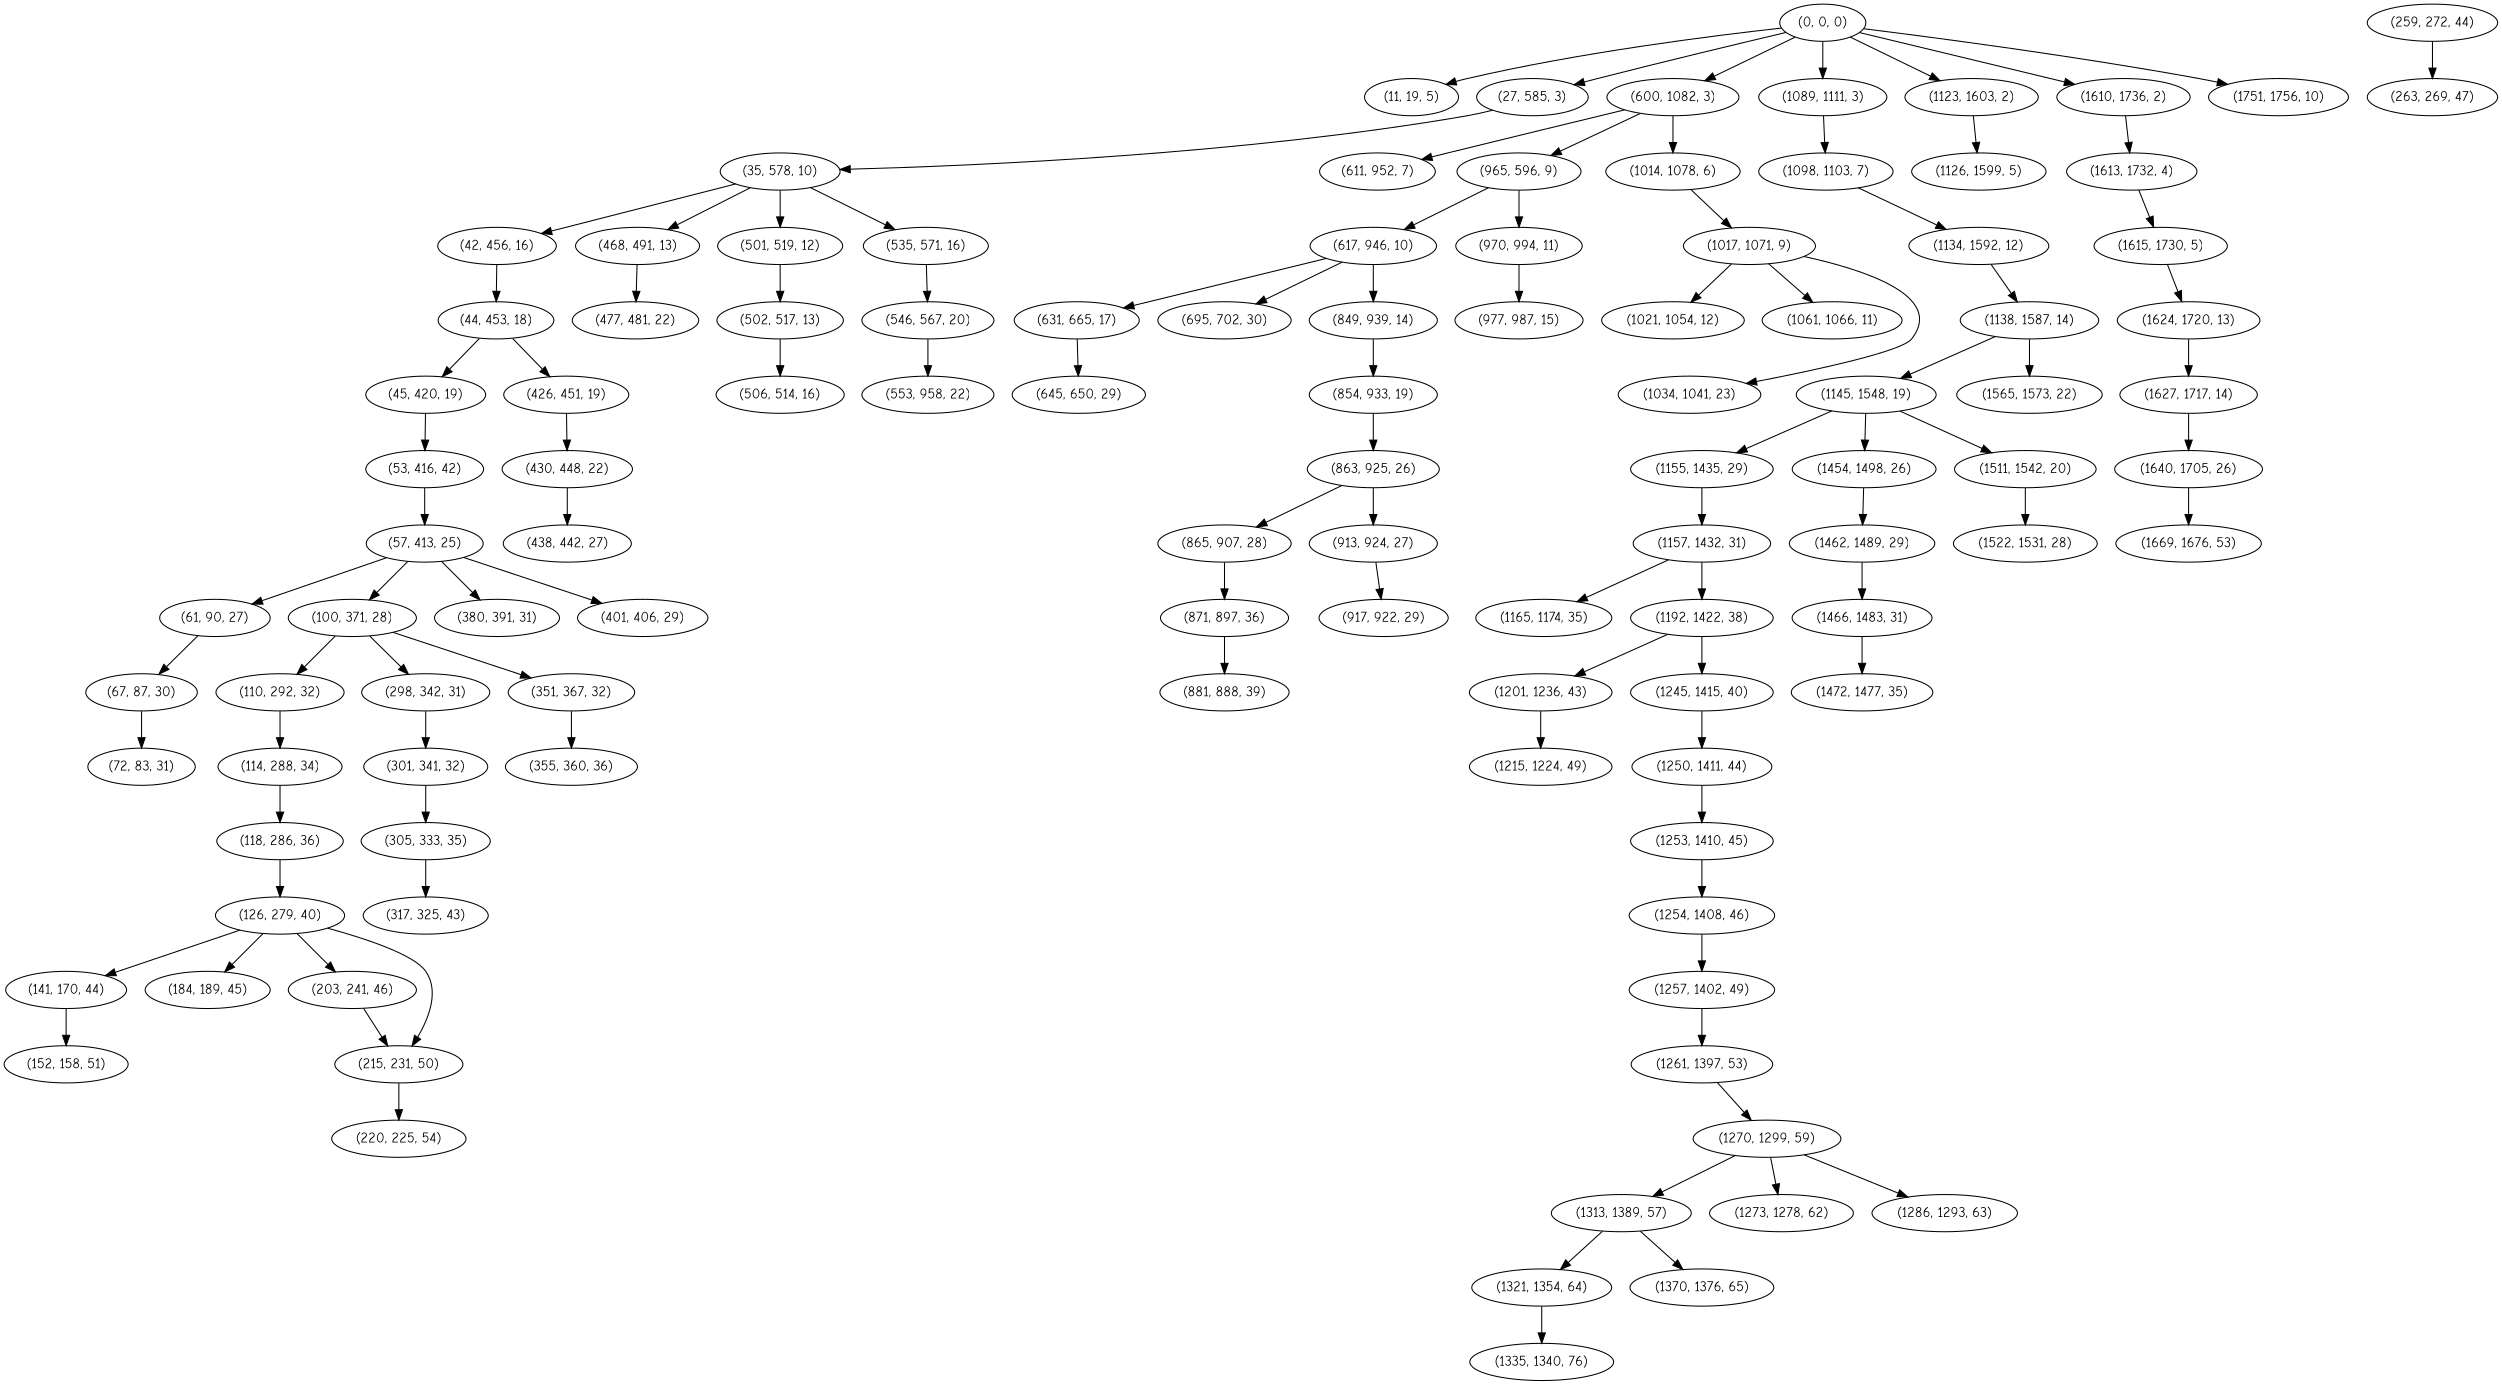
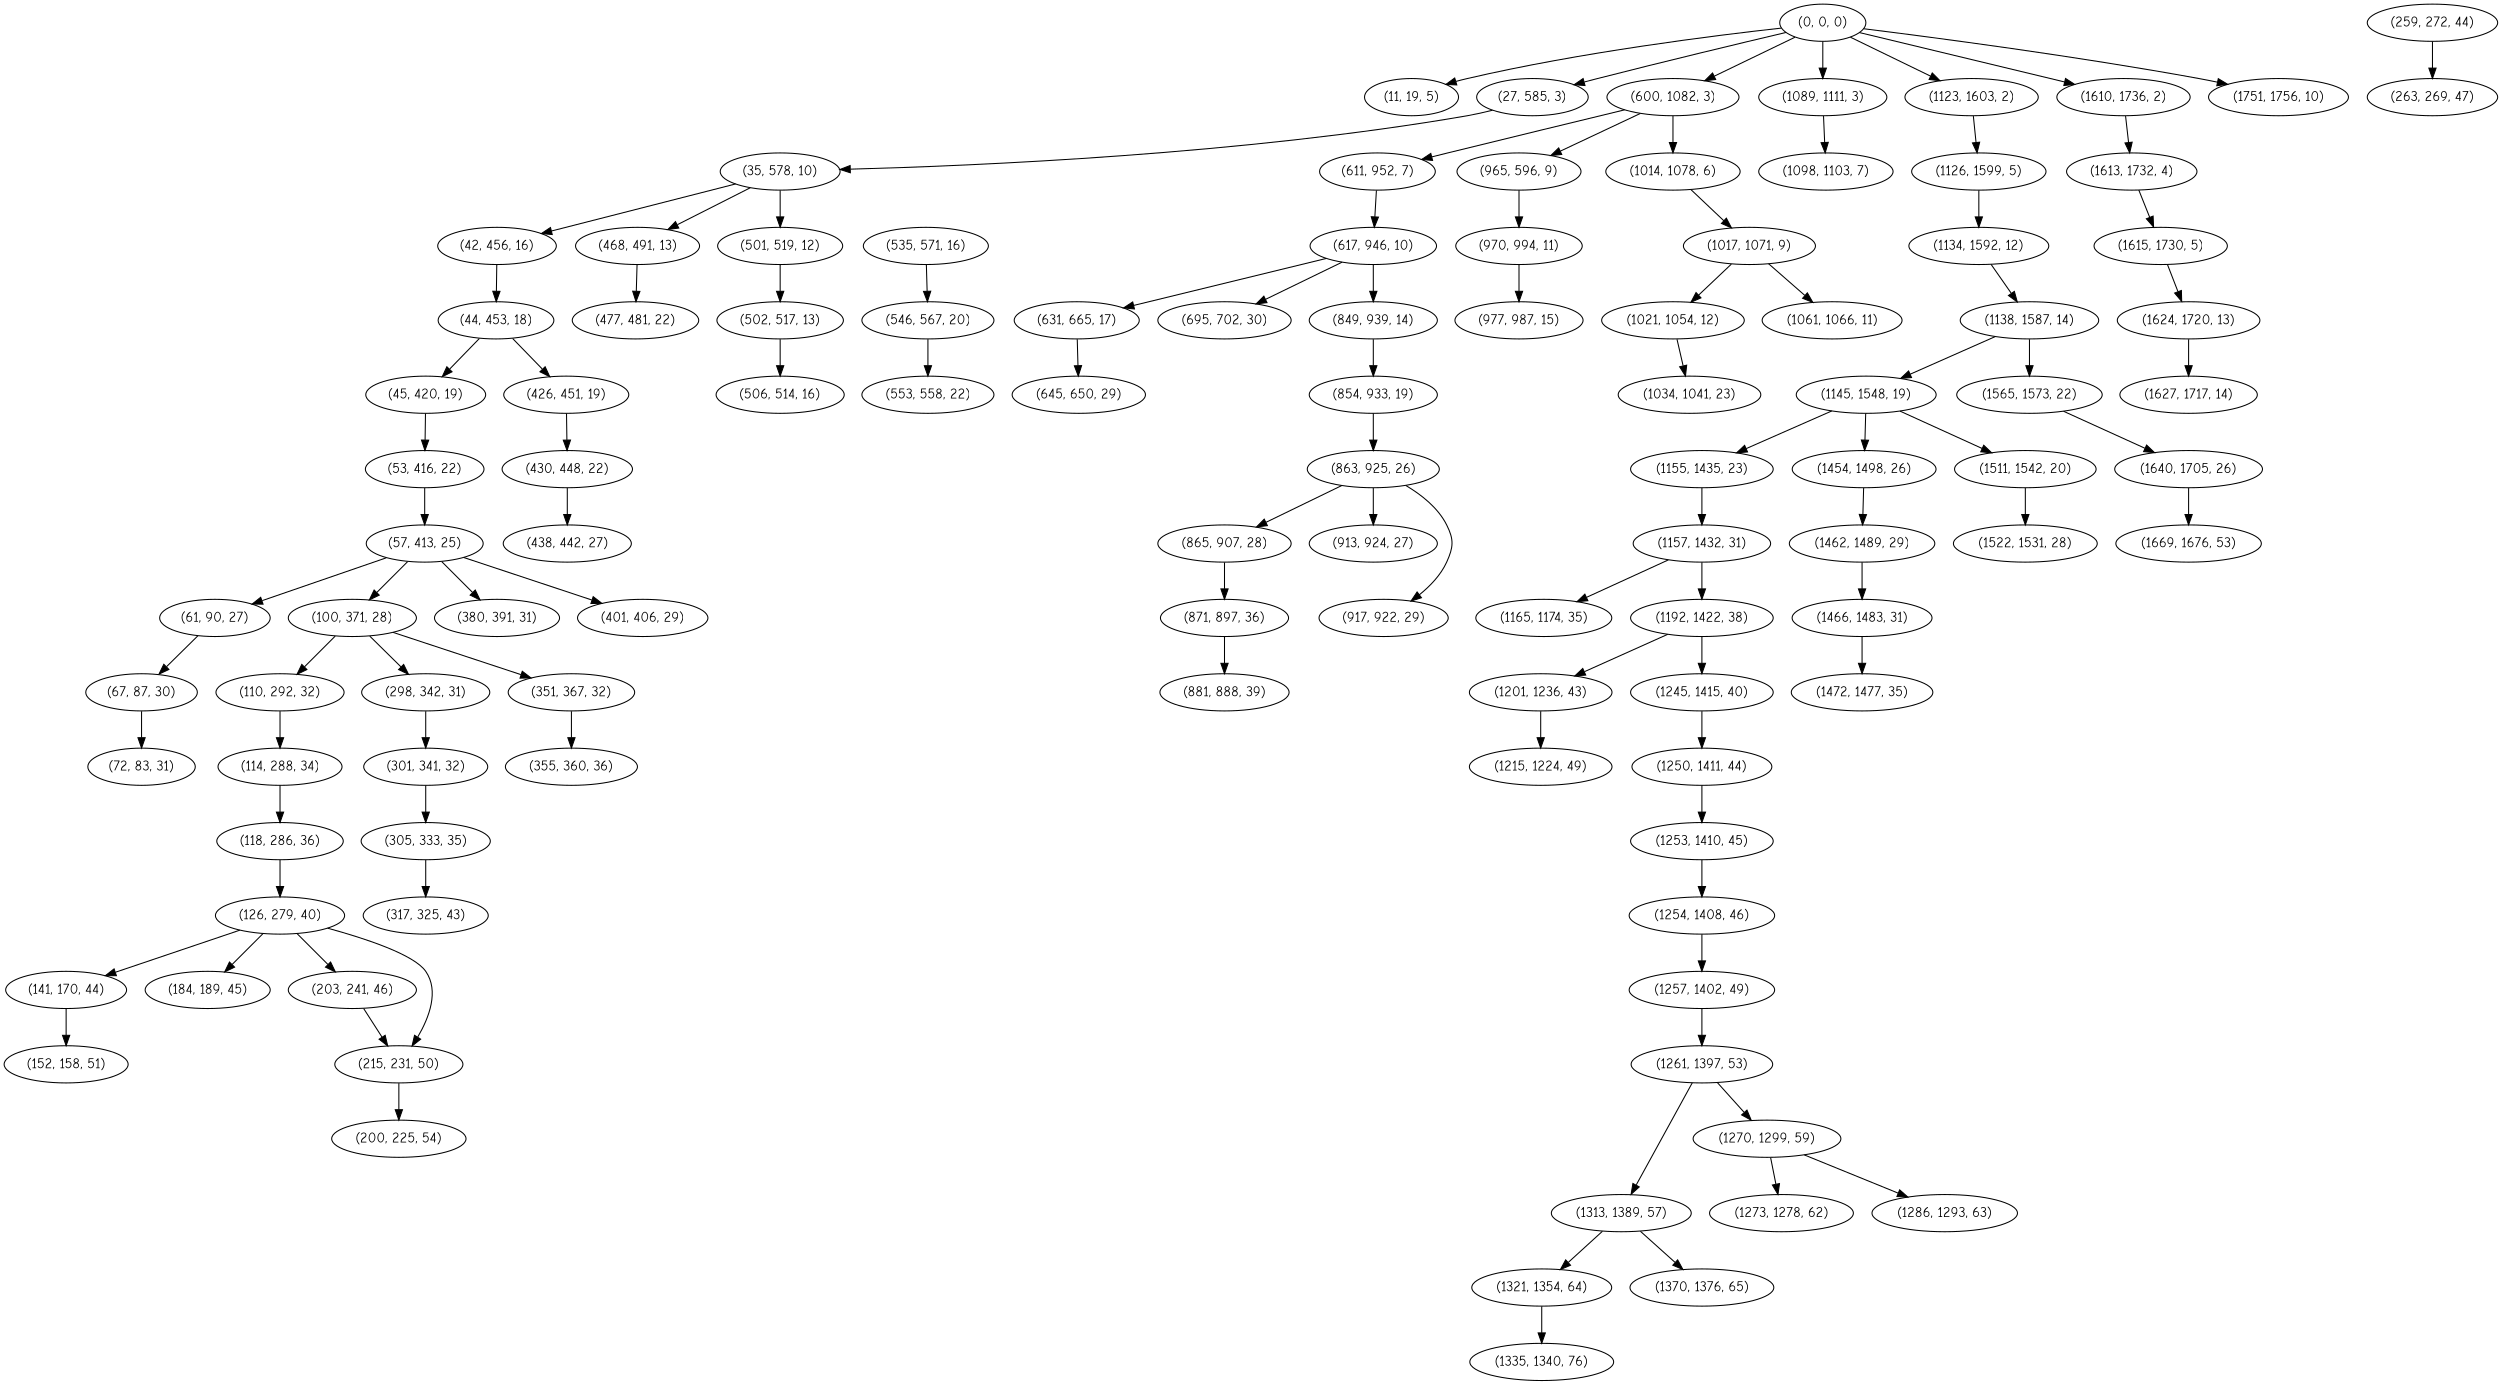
  digraph {
    fontname="Comic Neue"
    node [fontname="Comic Neue"]
    edge [fontname="Comic Neue"]
    "(0, 0, 0)"
    "(11, 19, 5)"
    "(27, 585, 3)"
    "(600, 1082, 3)"
    "(1089, 1111, 3)"
    "(1123, 1603, 2)"
    "(1610, 1736, 2)"
    "(1751, 1756, 10)"
    "(35, 578, 10)"
    "(611, 952, 7)"
    n11 [label="(965, 596, 9)"]
    "(1014, 1078, 6)"
    "(1098, 1103, 7)"
    "(1126, 1599, 5)"
    "(1613, 1732, 4)"
    "(42, 456, 16)"
    "(468, 491, 13)"
    "(501, 519, 12)"
    "(535, 571, 16)"
    "(44, 453, 18)"
    "(477, 481, 22)"
    "(502, 517, 13)"
    "(546, 567, 20)"
    "(45, 420, 19)"
    "(426, 451, 19)"
-   "(53, 416, 22)" [label="(53, 416, 42)"]
+   "(53, 416, 22)"
    "(430, 448, 22)"
    "(57, 413, 25)"
    "(61, 90, 27)"
    "(100, 371, 28)"
    "(380, 391, 31)"
    "(401, 406, 29)"
    "(67, 87, 30)"
    "(110, 292, 32)"
    "(298, 342, 31)"
    "(351, 367, 32)"
    "(72, 83, 31)"
    "(114, 288, 34)"
    "(301, 341, 32)"
    "(355, 360, 36)"
    "(118, 286, 36)"
    "(126, 279, 40)"
    "(141, 170, 44)"
    "(184, 189, 45)"
    "(203, 241, 46)"
    "(215, 231, 50)"
    "(152, 158, 51)"
    "(259, 272, 44)"
    "(263, 269, 47)"
-   "(220, 225, 54)"
+   "(220, 225, 54)" [label="(200, 225, 54)"]
    "(305, 333, 35)"
    "(317, 325, 43)"
    "(438, 442, 27)"
    "(506, 514, 16)"
-   "(553, 558, 22)" [label="(553, 958, 22)"]
+   "(553, 558, 22)"
    "(617, 946, 10)"
    "(970, 994, 11)"
    "(1017, 1071, 9)"
    "(631, 665, 17)"
    "(695, 702, 30)"
    "(849, 939, 14)"
    "(645, 650, 29)"
    "(854, 933, 19)"
    "(863, 925, 26)"
    "(865, 907, 28)"
    "(913, 924, 27)"
    n67 [label="(871, 897, 36)"]
    "(917, 922, 29)"
    "(881, 888, 39)"
    "(977, 987, 15)"
    "(1021, 1054, 12)"
    "(1061, 1066, 11)"
    "(1034, 1041, 23)"
    "(1134, 1592, 12)"
    "(1138, 1587, 14)"
    "(1145, 1548, 19)"
    "(1565, 1573, 22)"
-   "(1155, 1435, 29)"
+   "(1155, 1435, 29)" [label="(1155, 1435, 23)"]
    "(1454, 1498, 26)"
    "(1511, 1542, 20)"
    "(1157, 1432, 31)"
    "(1462, 1489, 29)"
    "(1522, 1531, 28)"
    "(1165, 1174, 35)"
    "(1192, 1422, 38)"
    "(1201, 1236, 43)"
    "(1245, 1415, 40)"
    "(1215, 1224, 49)"
    "(1250, 1411, 44)"
    "(1253, 1410, 45)"
    "(1254, 1408, 46)"
    "(1257, 1402, 49)"
    "(1261, 1397, 53)"
    "(1270, 1299, 59)"
    "(1313, 1389, 57)"
    "(1273, 1278, 62)"
    "(1286, 1293, 63)"
    "(1321, 1354, 64)"
    "(1370, 1376, 65)"
    "(1335, 1340, 76)"
    "(1466, 1483, 31)"
    "(1472, 1477, 35)"
    "(1615, 1730, 5)"
    "(1624, 1720, 13)"
    "(1627, 1717, 14)"
    "(1640, 1705, 26)"
    "(1669, 1676, 53)"
    "(0, 0, 0)" -> "(11, 19, 5)"
    "(0, 0, 0)" -> "(27, 585, 3)"
    "(0, 0, 0)" -> "(600, 1082, 3)"
    "(0, 0, 0)" -> "(1089, 1111, 3)"
    "(0, 0, 0)" -> "(1123, 1603, 2)"
    "(0, 0, 0)" -> "(1610, 1736, 2)"
    "(0, 0, 0)" -> "(1751, 1756, 10)"
    "(27, 585, 3)" -> "(35, 578, 10)"
    "(600, 1082, 3)" -> "(611, 952, 7)"
    "(600, 1082, 3)" -> n11
    "(600, 1082, 3)" -> "(1014, 1078, 6)"
    "(1089, 1111, 3)" -> "(1098, 1103, 7)"
    "(1123, 1603, 2)" -> "(1126, 1599, 5)"
    "(1610, 1736, 2)" -> "(1613, 1732, 4)"
    "(35, 578, 10)" -> "(42, 456, 16)"
    "(35, 578, 10)" -> "(468, 491, 13)"
    "(35, 578, 10)" -> "(501, 519, 12)"
-   "(35, 578, 10)" -> "(535, 571, 16)"
-   n11 -> "(617, 946, 10)"
+   "(611, 952, 7)" -> "(617, 946, 10)"
    n11 -> "(970, 994, 11)"
    "(1014, 1078, 6)" -> "(1017, 1071, 9)"
-   "(1098, 1103, 7)" -> "(1134, 1592, 12)"
+   "(1126, 1599, 5)" -> "(1134, 1592, 12)"
    "(1613, 1732, 4)" -> "(1615, 1730, 5)"
    "(42, 456, 16)" -> "(44, 453, 18)"
    "(468, 491, 13)" -> "(477, 481, 22)"
    "(501, 519, 12)" -> "(502, 517, 13)"
    "(535, 571, 16)" -> "(546, 567, 20)"
    "(44, 453, 18)" -> "(45, 420, 19)"
    "(44, 453, 18)" -> "(426, 451, 19)"
    "(502, 517, 13)" -> "(506, 514, 16)"
    "(546, 567, 20)" -> "(553, 558, 22)"
    "(45, 420, 19)" -> "(53, 416, 22)"
    "(426, 451, 19)" -> "(430, 448, 22)"
    "(53, 416, 22)" -> "(57, 413, 25)"
    "(430, 448, 22)" -> "(438, 442, 27)"
    "(57, 413, 25)" -> "(61, 90, 27)"
    "(57, 413, 25)" -> "(100, 371, 28)"
    "(57, 413, 25)" -> "(380, 391, 31)"
    "(57, 413, 25)" -> "(401, 406, 29)"
    "(61, 90, 27)" -> "(67, 87, 30)"
    "(100, 371, 28)" -> "(110, 292, 32)"
    "(100, 371, 28)" -> "(298, 342, 31)"
    "(100, 371, 28)" -> "(351, 367, 32)"
    "(67, 87, 30)" -> "(72, 83, 31)"
    "(110, 292, 32)" -> "(114, 288, 34)"
    "(298, 342, 31)" -> "(301, 341, 32)"
    "(351, 367, 32)" -> "(355, 360, 36)"
    "(114, 288, 34)" -> "(118, 286, 36)"
    "(301, 341, 32)" -> "(305, 333, 35)"
    "(118, 286, 36)" -> "(126, 279, 40)"
    "(126, 279, 40)" -> "(141, 170, 44)"
    "(126, 279, 40)" -> "(184, 189, 45)"
    "(126, 279, 40)" -> "(203, 241, 46)"
    "(126, 279, 40)" -> "(215, 231, 50)"
    "(141, 170, 44)" -> "(152, 158, 51)"
    "(203, 241, 46)" -> "(215, 231, 50)"
    "(215, 231, 50)" -> "(220, 225, 54)"
    "(259, 272, 44)" -> "(263, 269, 47)"
    "(305, 333, 35)" -> "(317, 325, 43)"
    "(617, 946, 10)" -> "(631, 665, 17)"
    "(617, 946, 10)" -> "(695, 702, 30)"
    "(617, 946, 10)" -> "(849, 939, 14)"
    "(970, 994, 11)" -> "(977, 987, 15)"
    "(1017, 1071, 9)" -> "(1021, 1054, 12)"
    "(1017, 1071, 9)" -> "(1061, 1066, 11)"
    "(631, 665, 17)" -> "(645, 650, 29)"
    "(849, 939, 14)" -> "(854, 933, 19)"
    "(854, 933, 19)" -> "(863, 925, 26)"
    "(863, 925, 26)" -> "(865, 907, 28)"
    "(863, 925, 26)" -> "(913, 924, 27)"
    "(865, 907, 28)" -> n67
-   "(913, 924, 27)" -> "(917, 922, 29)"
+   "(863, 925, 26)" -> "(917, 922, 29)"
    n67 -> "(881, 888, 39)"
-   "(1017, 1071, 9)" -> "(1034, 1041, 23)"
+   "(1021, 1054, 12)" -> "(1034, 1041, 23)"
    "(1134, 1592, 12)" -> "(1138, 1587, 14)"
    "(1138, 1587, 14)" -> "(1145, 1548, 19)"
    "(1138, 1587, 14)" -> "(1565, 1573, 22)"
    "(1145, 1548, 19)" -> "(1155, 1435, 29)"
    "(1145, 1548, 19)" -> "(1454, 1498, 26)"
    "(1145, 1548, 19)" -> "(1511, 1542, 20)"
    "(1155, 1435, 29)" -> "(1157, 1432, 31)"
    "(1454, 1498, 26)" -> "(1462, 1489, 29)"
    "(1511, 1542, 20)" -> "(1522, 1531, 28)"
    "(1157, 1432, 31)" -> "(1165, 1174, 35)"
    "(1157, 1432, 31)" -> "(1192, 1422, 38)"
    "(1462, 1489, 29)" -> "(1466, 1483, 31)"
    "(1192, 1422, 38)" -> "(1201, 1236, 43)"
    "(1192, 1422, 38)" -> "(1245, 1415, 40)"
    "(1201, 1236, 43)" -> "(1215, 1224, 49)"
    "(1245, 1415, 40)" -> "(1250, 1411, 44)"
    "(1250, 1411, 44)" -> "(1253, 1410, 45)"
    "(1253, 1410, 45)" -> "(1254, 1408, 46)"
    "(1254, 1408, 46)" -> "(1257, 1402, 49)"
    "(1257, 1402, 49)" -> "(1261, 1397, 53)"
    "(1261, 1397, 53)" -> "(1270, 1299, 59)"
-   "(1270, 1299, 59)" -> "(1313, 1389, 57)"
+   "(1261, 1397, 53)" -> "(1313, 1389, 57)"
    "(1270, 1299, 59)" -> "(1273, 1278, 62)"
    "(1270, 1299, 59)" -> "(1286, 1293, 63)"
    "(1313, 1389, 57)" -> "(1321, 1354, 64)"
    "(1313, 1389, 57)" -> "(1370, 1376, 65)"
    "(1321, 1354, 64)" -> "(1335, 1340, 76)"
    "(1466, 1483, 31)" -> "(1472, 1477, 35)"
    "(1615, 1730, 5)" -> "(1624, 1720, 13)"
    "(1624, 1720, 13)" -> "(1627, 1717, 14)"
-   "(1627, 1717, 14)" -> "(1640, 1705, 26)"
+   "(1565, 1573, 22)" -> "(1640, 1705, 26)"
    "(1640, 1705, 26)" -> "(1669, 1676, 53)"
  }
